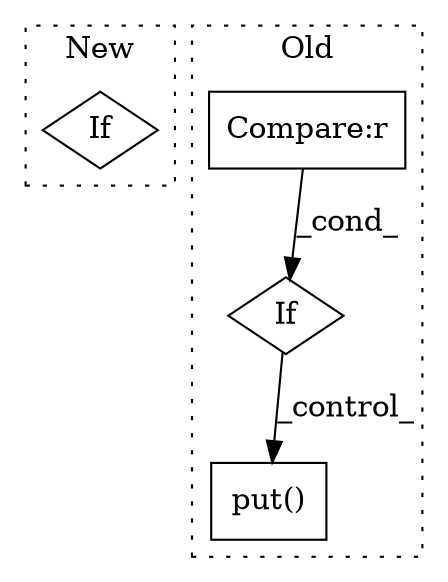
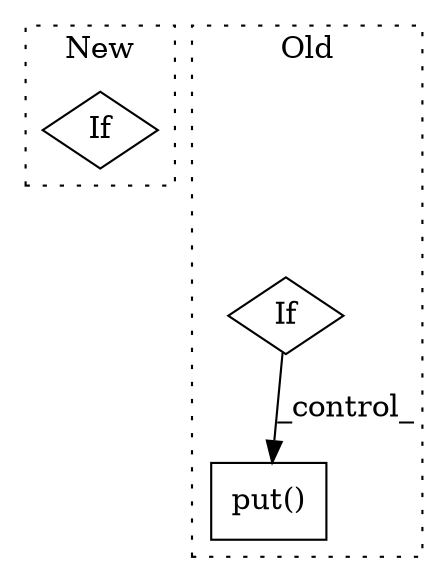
  digraph {
    node [a=96 l=3 shape=diamond]
    n1 [label=If s=7821]
    n2 [a=75 l="25,1" label="put()" s="9731,9769" shape=box]
    n3 [label=If s=9309]
-   n4 [a=40 l=35 label="Compare:r" s=9348 shape=box]
    subgraph cluster_1 {
      label=New
      style=dotted
      n1
    }
    subgraph cluster_2 {
      label=Old
      style=dotted
      n2
      n3
-     n4
    }
    n3 -> n2 [label=_control_]
-   n4 -> n3 [label=_cond_]
  }
